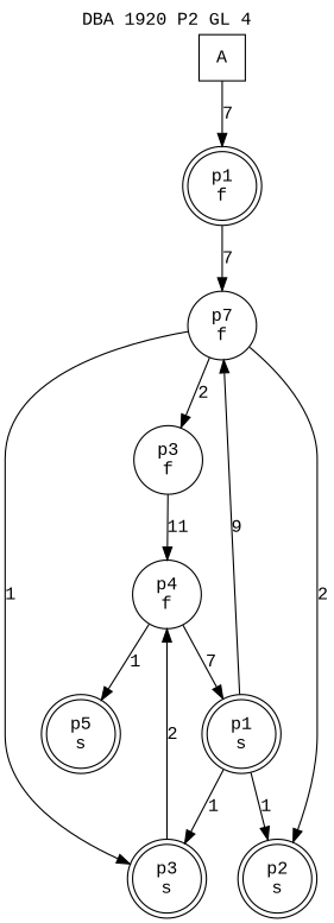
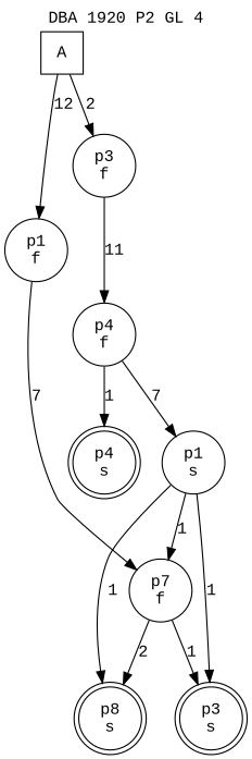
  digraph {
    fontname="Liberation Mono"
    label=" DBA 1920 P2 GL 4 "
    labelloc=tl
    rankdir=TB
    node [fontname="Liberation Mono" shape=circle]
    edge [fontname="Liberation Mono"]
    n1 [label=A shape=square]
-   n2 [label="p1\nf" shape=doublecircle]
+   n2 [label="p1\nf"]
    n3 [label="p7\nf"]
    n4 [label="p3\nf"]
-   n5 [label="p2\ns" shape=doublecircle]
+   n5 [label="p8\ns" shape=doublecircle]
    n6 [label="p3\ns" shape=doublecircle]
-   n7 [label="p1\ns" shape=doublecircle]
+   n7 [label="p1\ns"]
    n8 [label="p4\nf"]
-   n9 [label="p5\ns" shape=doublecircle]
-   n1 -> n2 [label=7]
+   n9 [label="p4\ns" shape=doublecircle]
+   n1 -> n2 [label=12]
    n2 -> n3 [label=7]
-   n3 -> n4 [label=2]
+   n1 -> n4 [label=2]
    n3 -> n5 [label=2]
    n3 -> n6 [label=1]
    n4 -> n8 [label=11]
-   n6 -> n8 [label=2]
-   n7 -> n3 [label=9]
+   n7 -> n3 [label=1]
    n7 -> n5 [label=1]
    n7 -> n6 [label=1]
    n8 -> n7 [label=7]
    n8 -> n9 [label=1]
  }
